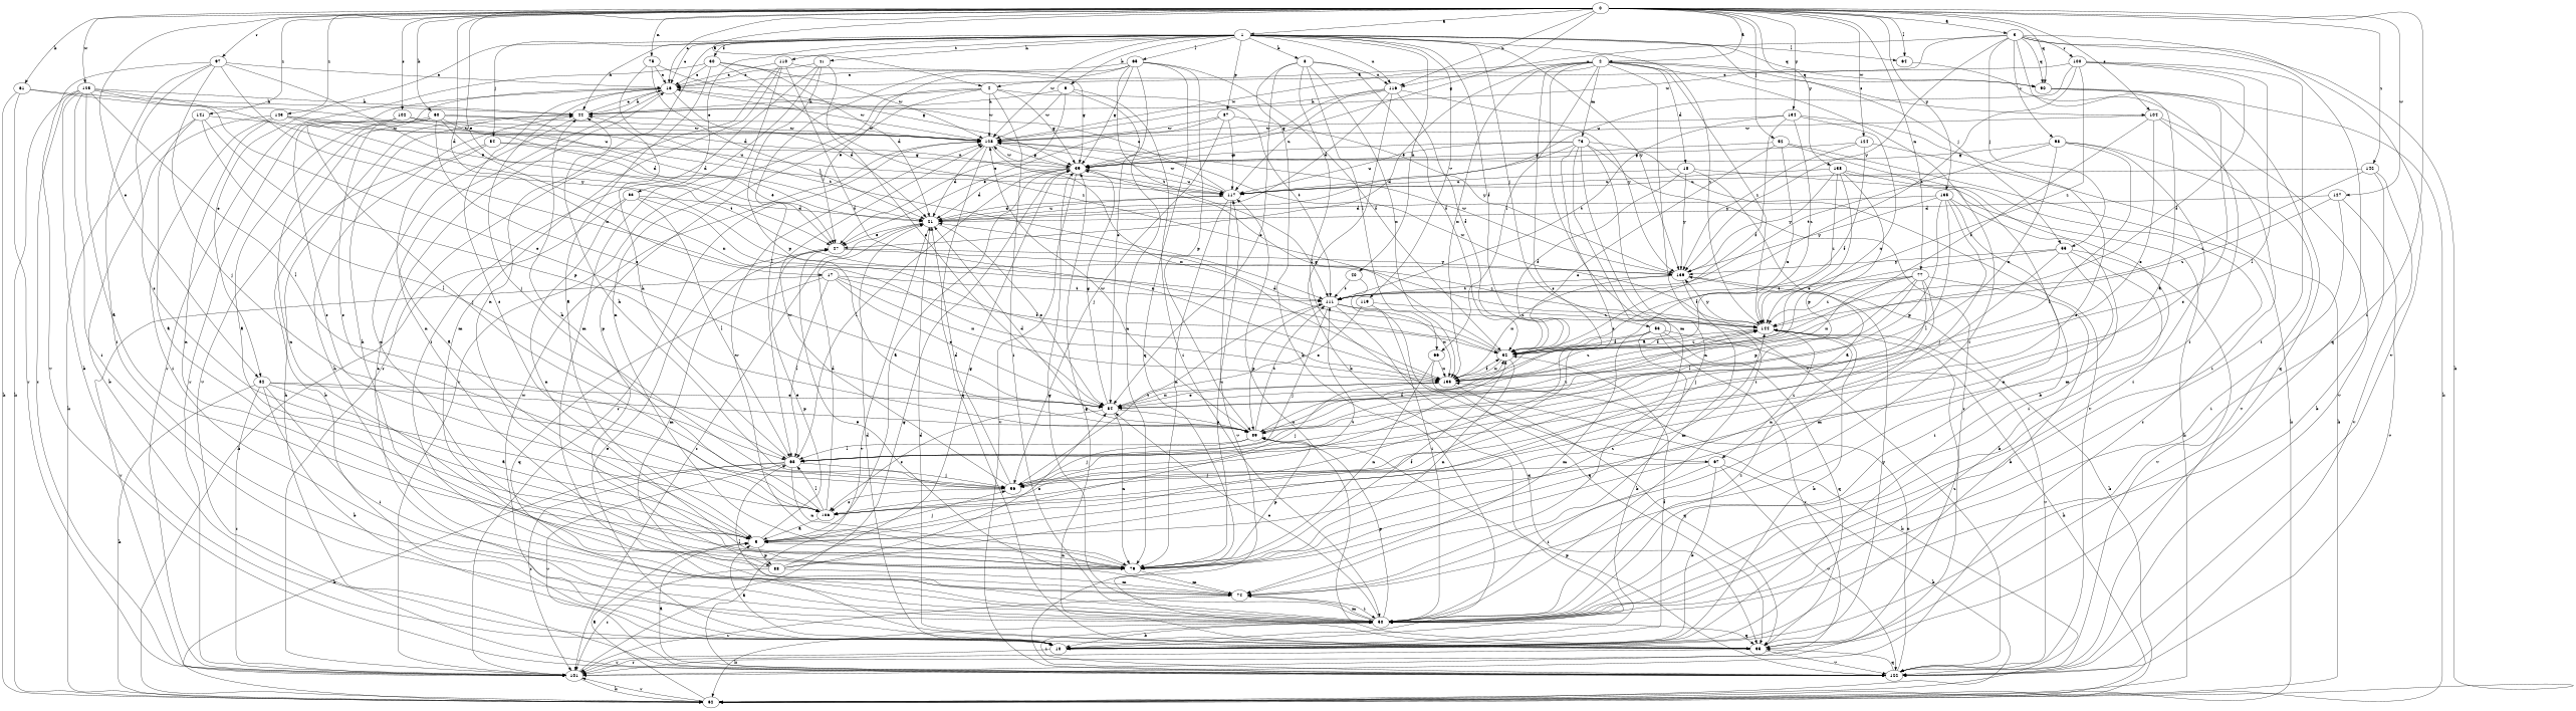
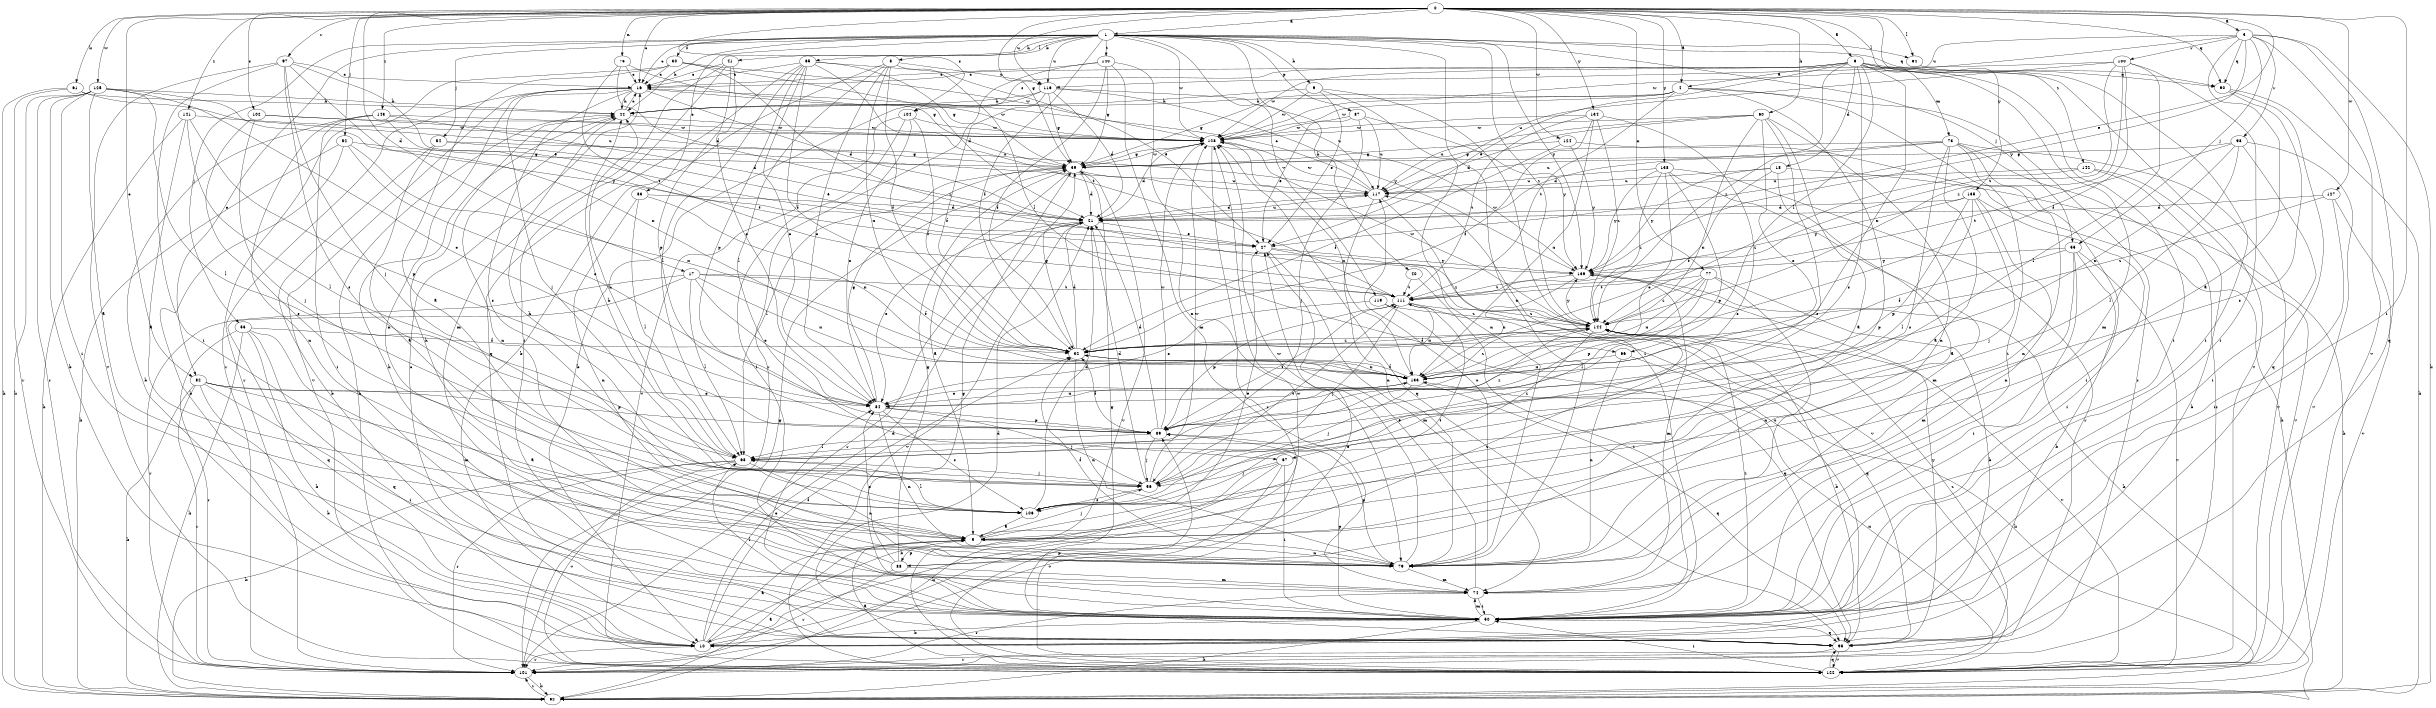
  strict digraph {
    0
    1
-   2
+   2 [label=6]
    3
    4
    16
    17
    27
    39
    50
    52
    60
    61
    64
    75
    77
    82
    90
    97
    102
    104
    116
    124
    125
    127
    134
    135
    138
    141
    142
    143
    8
    9
    30
    32
    40
    41
    44
    53
    54
    55
    65
    79
    83
    87
-   110
+   110 [label=140]
    119
    128
    139
    144
    18
    66
    73
    74
    106
    122
    133
    5
    62
    95
    98
    100
    88
    101
    111
    56
    21
    84
    68
    117
    10
    89
    67
    0 -> 1 [label=a]
    0 -> 2 [label=a]
    0 -> 3 [label=a]
    0 -> 4 [label=a]
    0 -> 16 [label=c]
    0 -> 17 [label=d]
    0 -> 27 [label=e]
    0 -> 39 [label=g]
    0 -> 50 [label=i]
    0 -> 52 [label=j]
    0 -> 60 [label=k]
    0 -> 61 [label=k]
    0 -> 64 [label=l]
    0 -> 75 [label=n]
    0 -> 77 [label=n]
    0 -> 82 [label=o]
    0 -> 90 [label=q]
    0 -> 97 [label=r]
    0 -> 102 [label=s]
    0 -> 104 [label=s]
    0 -> 116 [label=u]
    0 -> 124 [label=w]
    0 -> 125 [label=w]
    0 -> 127 [label=w]
    0 -> 134 [label=y]
    0 -> 135 [label=y]
    0 -> 138 [label=y]
    0 -> 141 [label=z]
    0 -> 142 [label=z]
    0 -> 143 [label=z]
    1 -> 16 [label=c]
    1 -> 64 [label=l]
    1 -> 82 [label=o]
    1 -> 90 [label=q]
    1 -> 116 [label=u]
    1 -> 8 [label=b]
    1 -> 9 [label=b]
    1 -> 30 [label=f]
    1 -> 32 [label=f]
    1 -> 40 [label=h]
    1 -> 41 [label=h]
    1 -> 44 [label=h]
    1 -> 53 [label=j]
    1 -> 54 [label=j]
    1 -> 55 [label=j]
    1 -> 65 [label=l]
    1 -> 79 [label=n]
    1 -> 83 [label=o]
    1 -> 87 [label=p]
    1 -> 110 [label=t]
    1 -> 119 [label=v]
    1 -> 128 [label=w]
    1 -> 139 [label=y]
    1 -> 144 [label=z]
    2 -> 4 [label=a]
    2 -> 27 [label=e]
    2 -> 50 [label=i]
    2 -> 90 [label=q]
    2 -> 104 [label=s]
    2 -> 128 [label=w]
    2 -> 144 [label=z]
    2 -> 18 [label=d]
    2 -> 66 [label=l]
    2 -> 73 [label=m]
    2 -> 74 [label=m]
    2 -> 106 [label=s]
    2 -> 122 [label=v]
    2 -> 133 [label=x]
    3 -> 90 [label=q]
    3 -> 116 [label=u]
    3 -> 55 [label=j]
    3 -> 128 [label=w]
    3 -> 139 [label=y]
    3 -> 122 [label=v]
    3 -> 5 [label=a]
    3 -> 62 [label=k]
    3 -> 95 [label=q]
    3 -> 98 [label=r]
    3 -> 100 [label=r]
    4 -> 39 [label=g]
    4 -> 50 [label=i]
    4 -> 44 [label=h]
    4 -> 128 [label=w]
    4 -> 88 [label=p]
    4 -> 101 [label=r]
    4 -> 111 [label=t]
    16 -> 44 [label=h]
    16 -> 79 [label=n]
    16 -> 128 [label=w]
    16 -> 106 [label=s]
    16 -> 122 [label=v]
    16 -> 101 [label=r]
    16 -> 56 [label=j]
    16 -> 21 [label=d]
    17 -> 32 [label=f]
    17 -> 133 [label=x]
    17 -> 95 [label=q]
    17 -> 101 [label=r]
    17 -> 111 [label=t]
    17 -> 84 [label=o]
    17 -> 68 [label=l]
    27 -> 139 [label=y]
    27 -> 144 [label=z]
    27 -> 74 [label=m]
    39 -> 128 [label=w]
    39 -> 122 [label=v]
    39 -> 5 [label=a]
    39 -> 21 [label=d]
    39 -> 68 [label=l]
    39 -> 117 [label=u]
    50 -> 39 [label=g]
    50 -> 44 [label=h]
    50 -> 144 [label=z]
    50 -> 74 [label=m]
    50 -> 62 [label=k]
    50 -> 95 [label=q]
    50 -> 84 [label=o]
    50 -> 68 [label=l]
    50 -> 10 [label=b]
    50 -> 89 [label=p]
    52 -> 39 [label=g]
    52 -> 133 [label=x]
    52 -> 62 [label=k]
    52 -> 84 [label=o]
    52 -> 10 [label=b]
    60 -> 79 [label=n]
    60 -> 128 [label=w]
    60 -> 106 [label=s]
    60 -> 133 [label=x]
    60 -> 5 [label=a]
    60 -> 21 [label=d]
    60 -> 84 [label=o]
    60 -> 117 [label=u]
    61 -> 44 [label=h]
    61 -> 62 [label=k]
    61 -> 101 [label=r]
    61 -> 117 [label=u]
    64 -> 50 [label=i]
    75 -> 16 [label=c]
    75 -> 39 [label=g]
    75 -> 111 [label=t]
    75 -> 21 [label=d]
    77 -> 79 [label=n]
    77 -> 144 [label=z]
    77 -> 133 [label=x]
    77 -> 111 [label=t]
    77 -> 68 [label=l]
    77 -> 10 [label=b]
    77 -> 89 [label=p]
    82 -> 50 [label=i]
    82 -> 5 [label=a]
    82 -> 62 [label=k]
    82 -> 101 [label=r]
    82 -> 84 [label=o]
    82 -> 10 [label=b]
    82 -> 89 [label=p]
    90 -> 106 [label=s]
    90 -> 62 [label=k]
    90 -> 95 [label=q]
    97 -> 16 [label=c]
    97 -> 27 [label=e]
    97 -> 50 [label=i]
    97 -> 106 [label=s]
    97 -> 122 [label=v]
    97 -> 133 [label=x]
    97 -> 56 [label=j]
    102 -> 128 [label=w]
    102 -> 106 [label=s]
    102 -> 56 [label=j]
    102 -> 117 [label=u]
    104 -> 50 [label=i]
    104 -> 32 [label=f]
    104 -> 128 [label=w]
    104 -> 122 [label=v]
    104 -> 84 [label=o]
    116 -> 39 [label=g]
    116 -> 32 [label=f]
    116 -> 44 [label=h]
    116 -> 139 [label=y]
    116 -> 21 [label=d]
    116 -> 117 [label=u]
    116 -> 10 [label=b]
    124 -> 39 [label=g]
    124 -> 32 [label=f]
    124 -> 139 [label=y]
    124 -> 62 [label=k]
    125 -> 50 [label=i]
    125 -> 44 [label=h]
    125 -> 139 [label=y]
    125 -> 5 [label=a]
    125 -> 62 [label=k]
    125 -> 101 [label=r]
    125 -> 84 [label=o]
    125 -> 68 [label=l]
    125 -> 10 [label=b]
    127 -> 50 [label=i]
    127 -> 144 [label=z]
    127 -> 122 [label=v]
    127 -> 21 [label=d]
    134 -> 32 [label=f]
    134 -> 128 [label=w]
    134 -> 144 [label=z]
    134 -> 106 [label=s]
    134 -> 133 [label=x]
    134 -> 111 [label=t]
    135 -> 50 [label=i]
    135 -> 79 [label=n]
    135 -> 139 [label=y]
    135 -> 56 [label=j]
    135 -> 21 [label=d]
    135 -> 68 [label=l]
    135 -> 89 [label=p]
    138 -> 139 [label=y]
    138 -> 144 [label=z]
    138 -> 74 [label=m]
    138 -> 101 [label=r]
    138 -> 84 [label=o]
    138 -> 117 [label=u]
    138 -> 89 [label=p]
    141 -> 128 [label=w]
    141 -> 5 [label=a]
    141 -> 62 [label=k]
    141 -> 68 [label=l]
    141 -> 89 [label=p]
    142 -> 144 [label=z]
    142 -> 122 [label=v]
    142 -> 117 [label=u]
    142 -> 10 [label=b]
    143 -> 50 [label=i]
    143 -> 79 [label=n]
    143 -> 128 [label=w]
    143 -> 111 [label=t]
    143 -> 21 [label=d]
    143 -> 10 [label=b]
    8 -> 116 [label=u]
    8 -> 32 [label=f]
    8 -> 66 [label=l]
    8 -> 133 [label=x]
    8 -> 84 [label=o]
    8 -> 10 [label=b]
    8 -> 67 [label=l]
    9 -> 27 [label=e]
    9 -> 50 [label=i]
    9 -> 44 [label=h]
    9 -> 79 [label=n]
    9 -> 128 [label=w]
    30 -> 16 [label=c]
    30 -> 128 [label=w]
    30 -> 144 [label=z]
    30 -> 5 [label=a]
    30 -> 101 [label=r]
    30 -> 21 [label=d]
    32 -> 39 [label=g]
    32 -> 79 [label=n]
    32 -> 144 [label=z]
    32 -> 133 [label=x]
    32 -> 21 [label=d]
    40 -> 50 [label=i]
    40 -> 111 [label=t]
    41 -> 16 [label=c]
    41 -> 50 [label=i]
    41 -> 74 [label=m]
    41 -> 84 [label=o]
    41 -> 89 [label=p]
    44 -> 16 [label=c]
    44 -> 79 [label=n]
    44 -> 128 [label=w]
    53 -> 32 [label=f]
    53 -> 74 [label=m]
    53 -> 62 [label=k]
    53 -> 95 [label=q]
    53 -> 101 [label=r]
    53 -> 10 [label=b]
    54 -> 27 [label=e]
    54 -> 39 [label=g]
    54 -> 5 [label=a]
    54 -> 10 [label=b]
    55 -> 50 [label=i]
    55 -> 32 [label=f]
    55 -> 139 [label=y]
    55 -> 74 [label=m]
    55 -> 122 [label=v]
    55 -> 10 [label=b]
    65 -> 16 [label=c]
    65 -> 27 [label=e]
    65 -> 39 [label=g]
    65 -> 32 [label=f]
    65 -> 95 [label=q]
    65 -> 111 [label=t]
    65 -> 84 [label=o]
    65 -> 68 [label=l]
    65 -> 89 [label=p]
    79 -> 32 [label=f]
    79 -> 128 [label=w]
    79 -> 74 [label=m]
    79 -> 117 [label=u]
    79 -> 89 [label=p]
    83 -> 79 [label=n]
    83 -> 133 [label=x]
-   83 -> 62 [label=k]
    83 -> 21 [label=d]
    83 -> 68 [label=l]
    87 -> 27 [label=e]
    87 -> 128 [label=w]
    87 -> 139 [label=y]
    87 -> 56 [label=j]
    87 -> 117 [label=u]
    110 -> 16 [label=c]
    110 -> 39 [label=g]
    110 -> 32 [label=f]
    110 -> 79 [label=n]
    110 -> 74 [label=m]
    110 -> 101 [label=r]
    119 -> 144 [label=z]
    119 -> 95 [label=q]
    119 -> 84 [label=o]
    128 -> 39 [label=g]
    128 -> 133 [label=x]
    128 -> 95 [label=q]
    128 -> 101 [label=r]
    128 -> 21 [label=d]
    139 -> 128 [label=w]
    139 -> 74 [label=m]
    139 -> 133 [label=x]
    139 -> 62 [label=k]
    139 -> 111 [label=t]
    144 -> 32 [label=f]
    144 -> 128 [label=w]
    144 -> 139 [label=y]
    144 -> 122 [label=v]
    144 -> 10 [label=b]
    144 -> 67 [label=z]
    18 -> 32 [label=f]
    18 -> 139 [label=y]
    18 -> 5 [label=a]
    18 -> 62 [label=k]
    18 -> 117 [label=u]
    66 -> 79 [label=n]
    66 -> 133 [label=x]
    66 -> 62 [label=k]
    73 -> 39 [label=g]
    73 -> 50 [label=i]
    73 -> 79 [label=n]
    73 -> 106 [label=s]
    73 -> 122 [label=v]
    73 -> 5 [label=a]
    73 -> 101 [label=r]
    73 -> 21 [label=d]
    73 -> 117 [label=u]
    74 -> 27 [label=e]
    74 -> 50 [label=i]
    74 -> 101 [label=r]
    106 -> 44 [label=h]
    106 -> 5 [label=a]
    106 -> 21 [label=d]
    106 -> 68 [label=l]
    122 -> 50 [label=i]
    122 -> 44 [label=h]
    122 -> 133 [label=x]
    122 -> 5 [label=a]
    122 -> 95 [label=q]
    122 -> 89 [label=p]
    133 -> 32 [label=f]
    133 -> 144 [label=z]
    133 -> 95 [label=q]
    133 -> 56 [label=j]
    133 -> 84 [label=o]
    5 -> 27 [label=e]
    5 -> 79 [label=n]
    5 -> 88 [label=p]
    5 -> 111 [label=t]
    5 -> 56 [label=j]
    62 -> 5 [label=a]
    62 -> 101 [label=r]
    95 -> 16 [label=c]
    95 -> 39 [label=g]
    95 -> 139 [label=y]
    95 -> 144 [label=z]
    95 -> 122 [label=v]
    95 -> 101 [label=r]
    95 -> 21 [label=d]
    95 -> 117 [label=u]
    98 -> 39 [label=g]
    98 -> 50 [label=i]
    98 -> 122 [label=v]
    98 -> 133 [label=x]
    98 -> 111 [label=t]
    98 -> 68 [label=l]
    100 -> 16 [label=c]
    100 -> 50 [label=i]
    100 -> 32 [label=f]
    100 -> 144 [label=z]
    100 -> 111 [label=t]
    100 -> 68 [label=l]
    100 -> 117 [label=u]
    88 -> 39 [label=g]
    88 -> 44 [label=h]
    88 -> 144 [label=z]
    88 -> 74 [label=m]
    88 -> 101 [label=r]
    88 -> 84 [label=o]
    101 -> 39 [label=g]
    101 -> 62 [label=k]
    111 -> 144 [label=z]
    111 -> 133 [label=x]
    111 -> 95 [label=q]
    111 -> 56 [label=j]
    111 -> 89 [label=p]
    56 -> 44 [label=h]
    56 -> 128 [label=w]
    56 -> 106 [label=s]
    56 -> 111 [label=t]
    56 -> 21 [label=d]
    21 -> 27 [label=e]
    21 -> 122 [label=v]
    21 -> 101 [label=r]
    21 -> 84 [label=o]
    21 -> 117 [label=u]
    84 -> 39 [label=g]
    84 -> 79 [label=n]
    84 -> 106 [label=s]
    84 -> 133 [label=x]
-   77 -> 56 [label=j]
+   84 -> 56 [label=j]
    84 -> 89 [label=p]
    68 -> 44 [label=h]
    68 -> 79 [label=n]
    68 -> 122 [label=v]
    68 -> 62 [label=k]
    68 -> 101 [label=r]
    68 -> 56 [label=j]
    117 -> 16 [label=c]
    117 -> 79 [label=n]
    117 -> 128 [label=w]
    117 -> 122 [label=v]
    117 -> 21 [label=d]
    10 -> 27 [label=e]
    10 -> 32 [label=f]
    10 -> 128 [label=w]
    10 -> 5 [label=a]
    10 -> 101 [label=r]
    10 -> 21 [label=d]
    89 -> 32 [label=f]
    89 -> 128 [label=w]
    89 -> 144 [label=z]
    89 -> 111 [label=t]
    89 -> 56 [label=j]
    89 -> 21 [label=d]
    89 -> 68 [label=l]
    67 -> 50 [label=i]
    67 -> 122 [label=v]
    67 -> 62 [label=k]
    67 -> 56 [label=j]
    67 -> 10 [label=b]
  }
